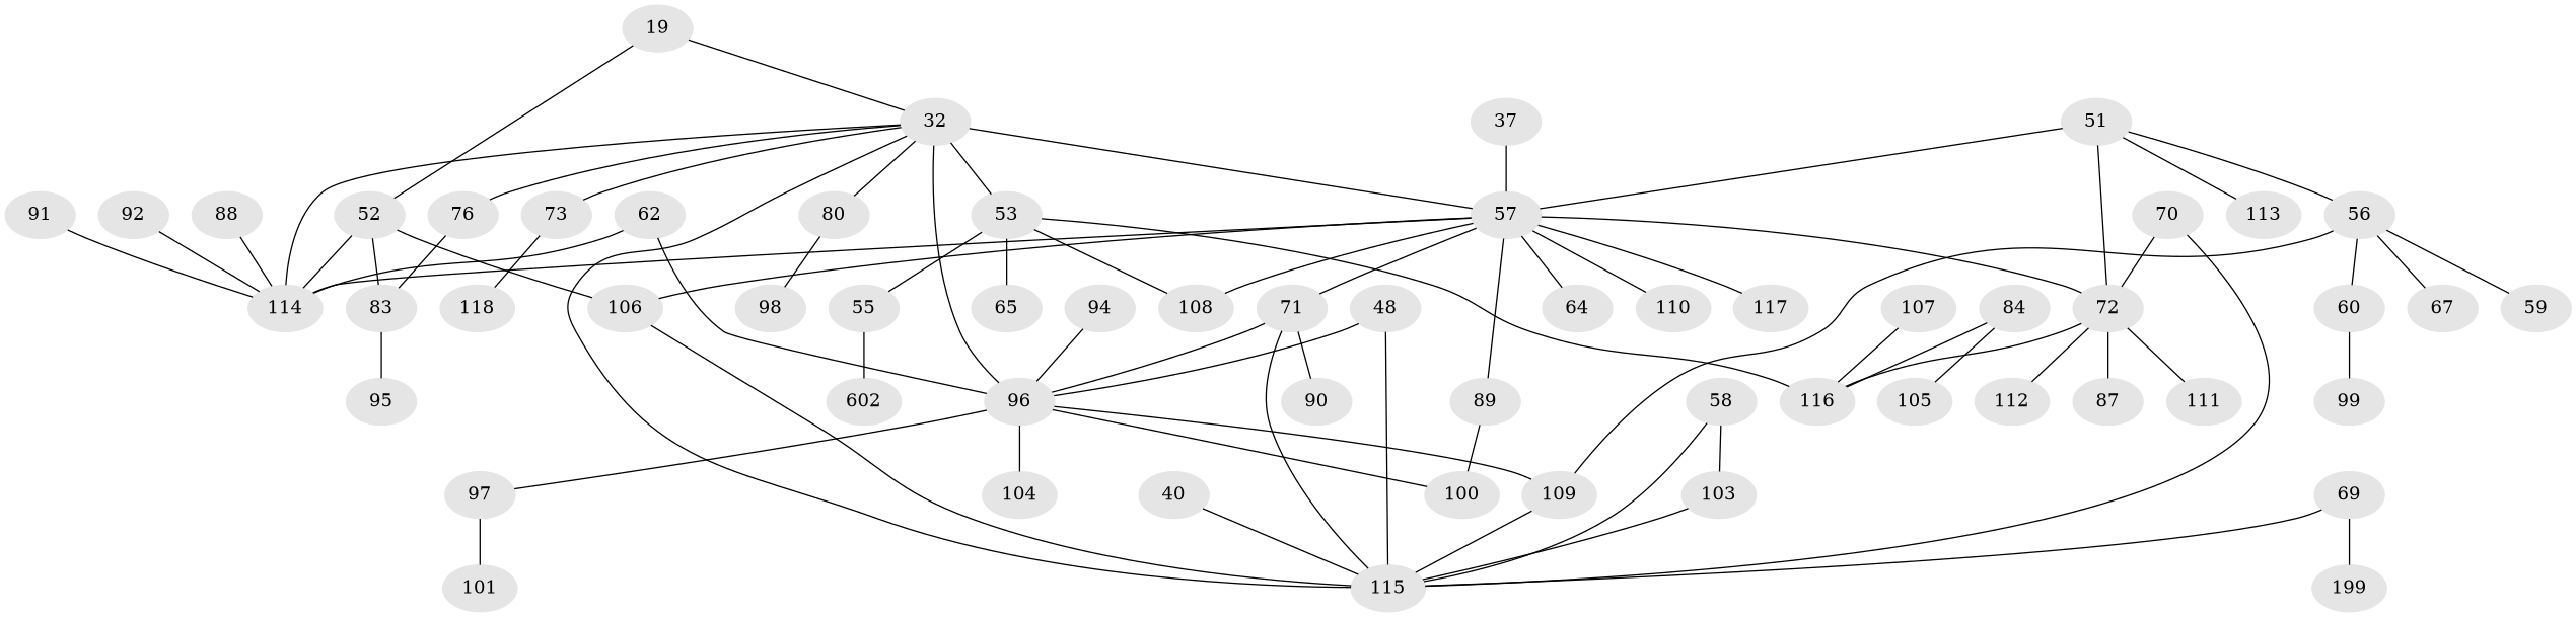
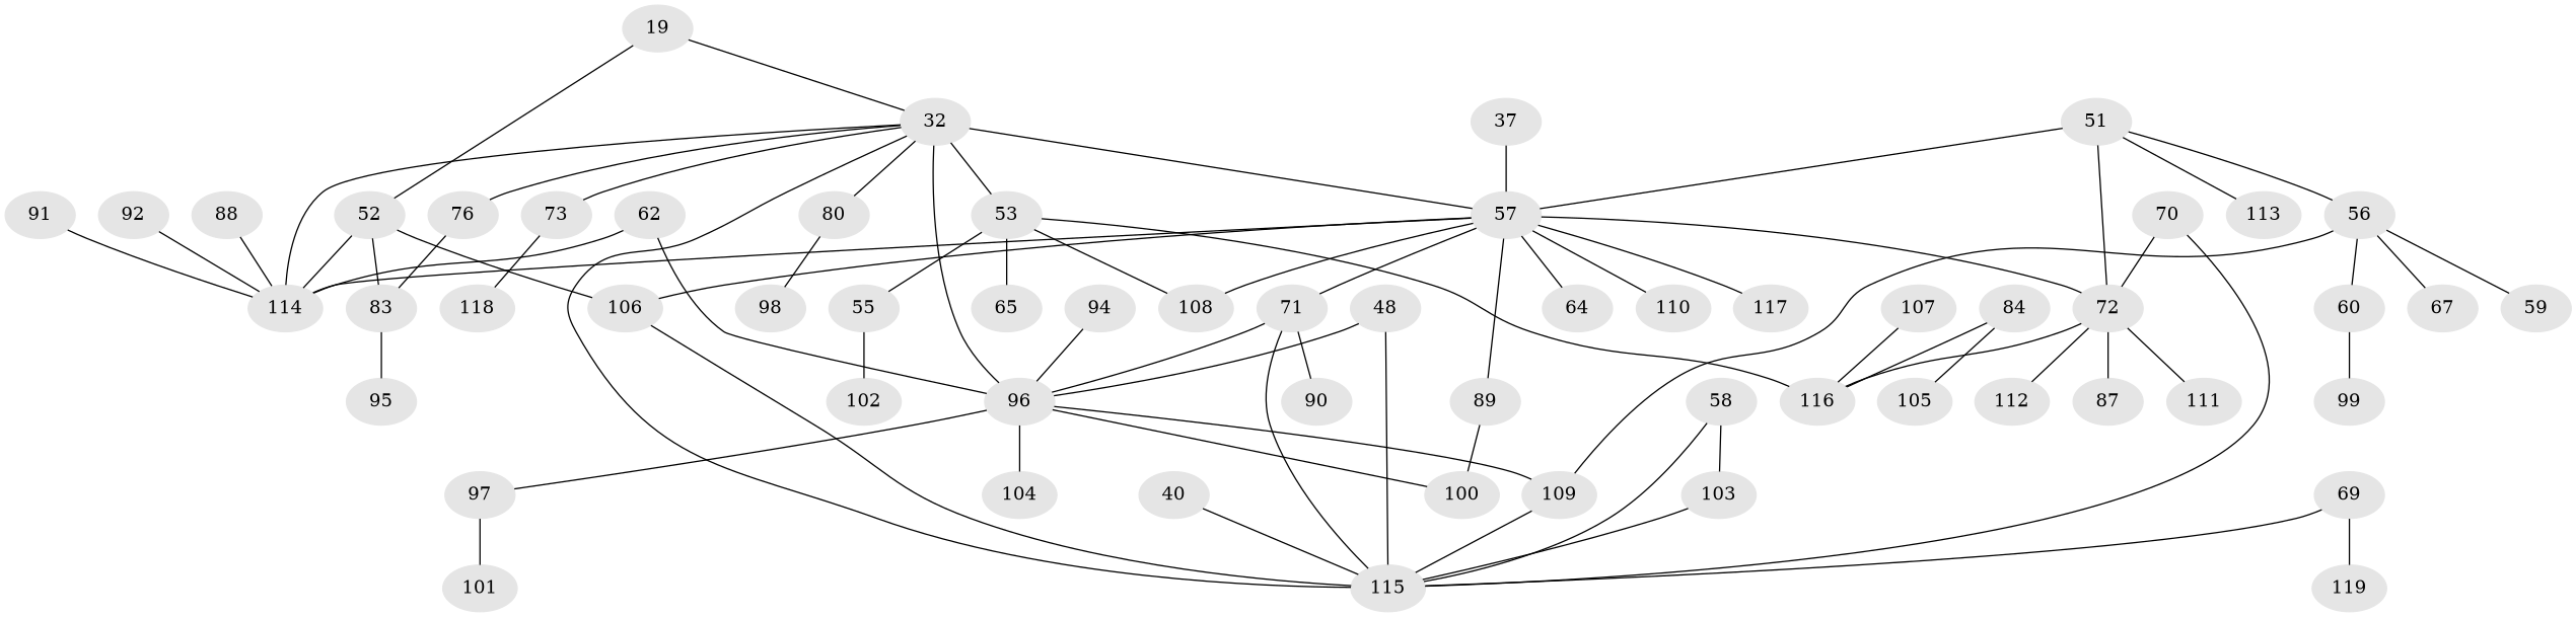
  graph {
    node [color=gray90 style=filled]
    32 [super="+6+8+4"]
    53 [super="+7+35"]
    57 [super="+22+41+50+13"]
    73
    76 [super="+17"]
    80
    96 [super="+15+23+29+85"]
    114 [super="+54+61+86"]
    115 [super="+77"]
    19
    52 [super="+44"]
    83
    106 [super="+81"]
    55
    65
    108 [super="+39"]
    116 [super="+75"]
    72 [super="+49+43"]
    64
    71 [super="+36"]
    89 [super="+68"]
    110
    117
    118
    98
    109 [super="+63+78+93"]
    100
    97
    104
    37
    40
    48 [super="+46"]
    51 [super="+12"]
    56 [super="+25"]
    113 [super="+38+82"]
    59
    60
    67
    87
    111
    112
    95
-   102 [label=602]
+   102
    99
    90
    58 [super="+28"]
    103
    62
    69
-   119 [label=199]
+   119
    70
    84
    105
    88
    91
    92
    94
    101
    107
    32 -- 53 [weight=3]
    32 -- 57 [weight=2]
    32 -- 73
    32 -- 76
    32 -- 80
    32 -- 96 [weight=3]
    32 -- 114
    32 -- 115 [weight=2]
    53 -- 55
    53 -- 65
    53 -- 108
    53 -- 116
    57 -- 114 [weight=2]
    57 -- 106
    57 -- 108
    57 -- 72 [weight=2]
    57 -- 64
    57 -- 71
    57 -- 89
    57 -- 110
    57 -- 117
    73 -- 118
    76 -- 83
    80 -- 98
    96 -- 109
    96 -- 100
    96 -- 97
    96 -- 104
    19 -- 32
    19 -- 52
    52 -- 114
    52 -- 83 [weight=2]
    52 -- 106
    83 -- 95
    106 -- 115
    55 -- 102
    72 -- 116
    72 -- 87
    72 -- 111
    72 -- 112
    71 -- 96
    71 -- 115
    71 -- 90
    89 -- 100
    109 -- 115
    97 -- 101
    37 -- 57
    40 -- 115
    48 -- 96
    48 -- 115
    51 -- 57 [weight=2]
    51 -- 72 [weight=2]
    51 -- 56
    51 -- 113
    56 -- 109
    56 -- 59
    56 -- 60
    56 -- 67
    60 -- 99
    58 -- 115
    58 -- 103
    103 -- 115
    62 -- 96
    62 -- 114
    69 -- 115
    69 -- 119
    70 -- 115
    70 -- 72
    84 -- 116
    84 -- 105
    88 -- 114
    91 -- 114
    92 -- 114
    94 -- 96
    107 -- 116
  }
